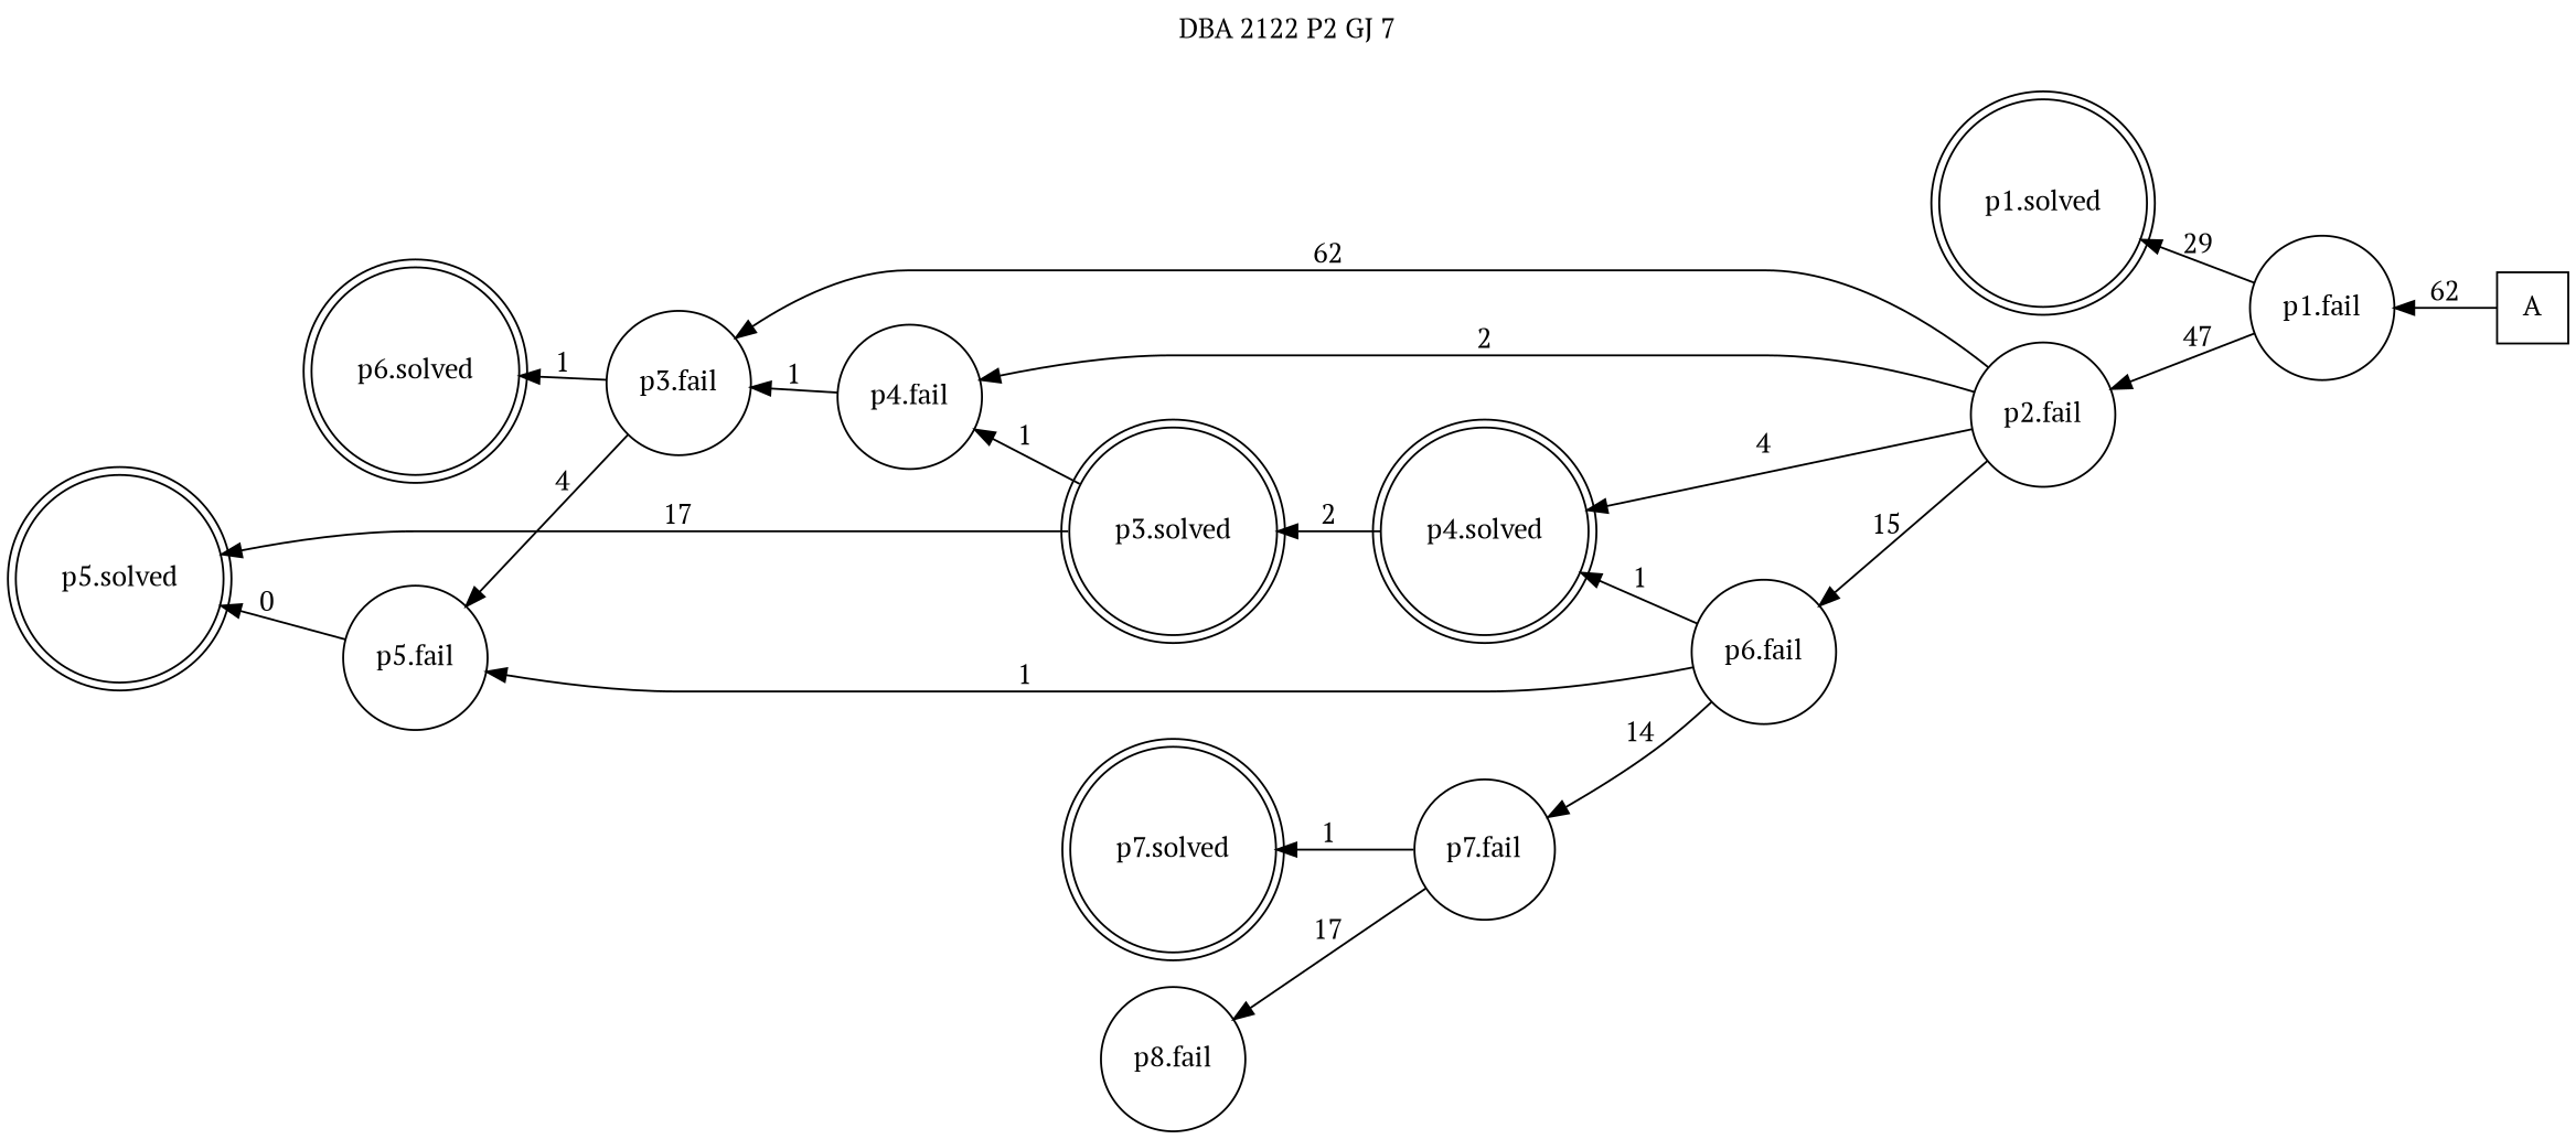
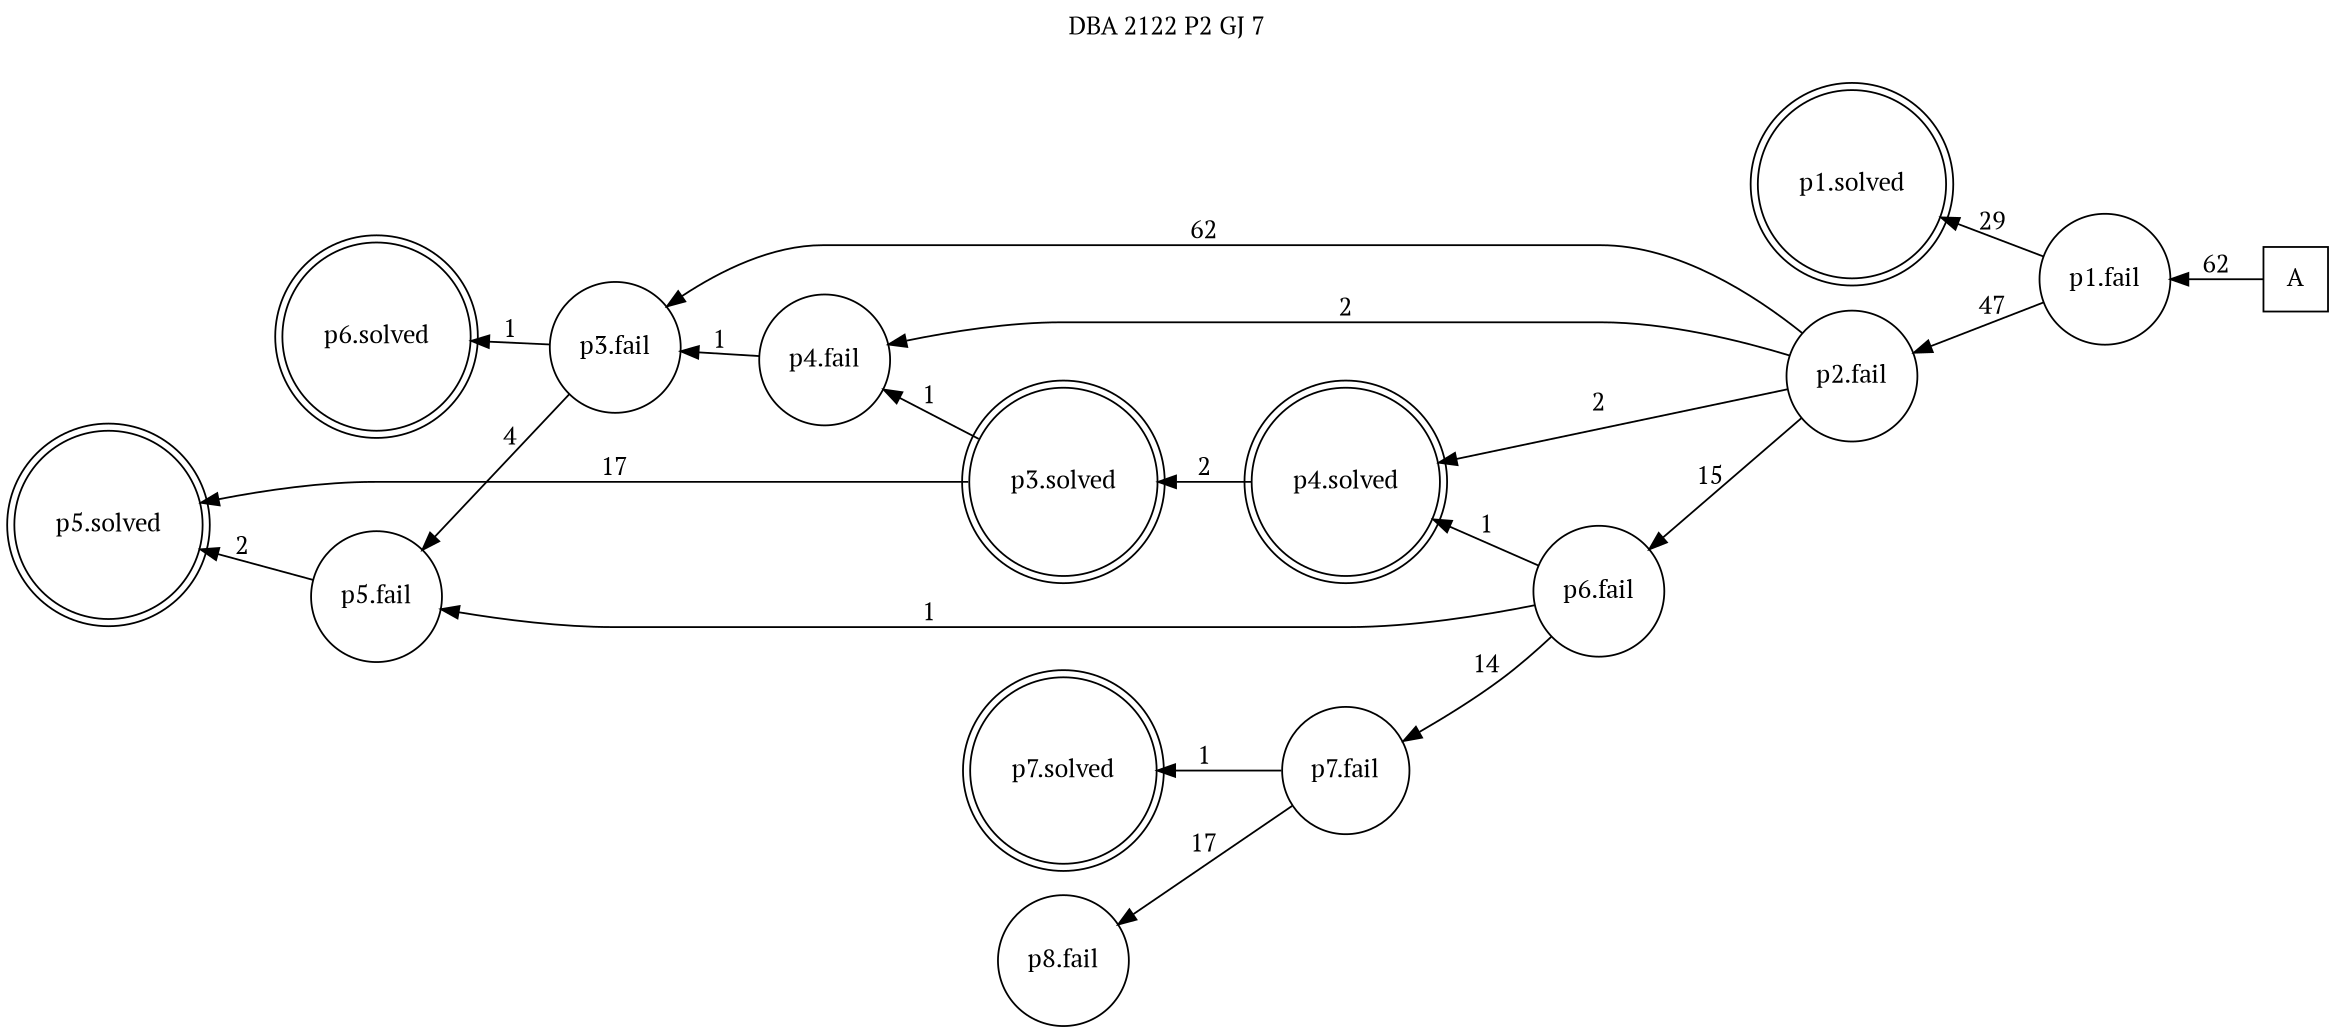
  digraph {
    fontname="PT Serif"
    label=" DBA 2122 P2 GJ 7 "
    labelloc=tl
    rankdir=RL
    node [fontname="PT Serif" shape=circle]
    edge [fontname="PT Serif"]
    n1 [label=A shape=square]
    n2 [label="p1.fail"]
    n3 [label="p1.solved" shape=doublecircle]
    n4 [label="p2.fail"]
    n5 [label="p3.fail"]
    n6 [label="p4.fail"]
    n7 [label="p4.solved" shape=doublecircle]
    n8 [label="p6.fail"]
    n9 [label="p6.solved" shape=doublecircle]
    n10 [label="p5.fail"]
    n11 [label="p3.solved" shape=doublecircle]
    n12 [label="p7.fail"]
    n13 [label="p5.solved" shape=doublecircle]
    n14 [label="p7.solved" shape=doublecircle]
    n15 [label="p8.fail"]
    n1 -> n2 [label=62]
    n2 -> n3 [label=29]
    n2 -> n4 [label=47]
    n4 -> n5 [label=62]
    n4 -> n6 [label=2]
-   n4 -> n7 [label=4]
+   n4 -> n7 [label=2]
    n4 -> n8 [label=15]
    n5 -> n9 [label=1]
    n5 -> n10 [label=4]
    n6 -> n5 [label=1]
    n7 -> n11 [label=2]
    n8 -> n7 [label=1]
    n8 -> n10 [label=1]
    n8 -> n12 [label=14]
-   n10 -> n13 [label=0]
+   n10 -> n13 [label=2]
    n11 -> n6 [label=1]
    n11 -> n13 [label=17]
    n12 -> n14 [label=1]
    n12 -> n15 [label=17]
  }
